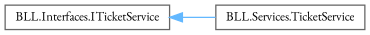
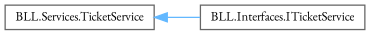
  digraph {
    rankdir=LR
    fontname="EB Garamond"
    node [color=grey40 fillcolor=white fontname="EB Garamond" fontsize=10 shape=box style=filled]
    n1 [height=0.2 label="BLL.Interfaces.ITicketService" width=0.4]
    n2 [height=0.2 label="BLL.Services.TicketService" width=0.4]
-   n1 -> n2 [color=steelblue1 dir=back fontname="EB Garamond" fontsize=10 labelfontname=Helvetica labelfontsize=10 style=solid]
+   n2 -> n1 [color=steelblue1 dir=back fontname="EB Garamond" fontsize=10 labelfontname=Helvetica labelfontsize=10 style=solid]
  }
